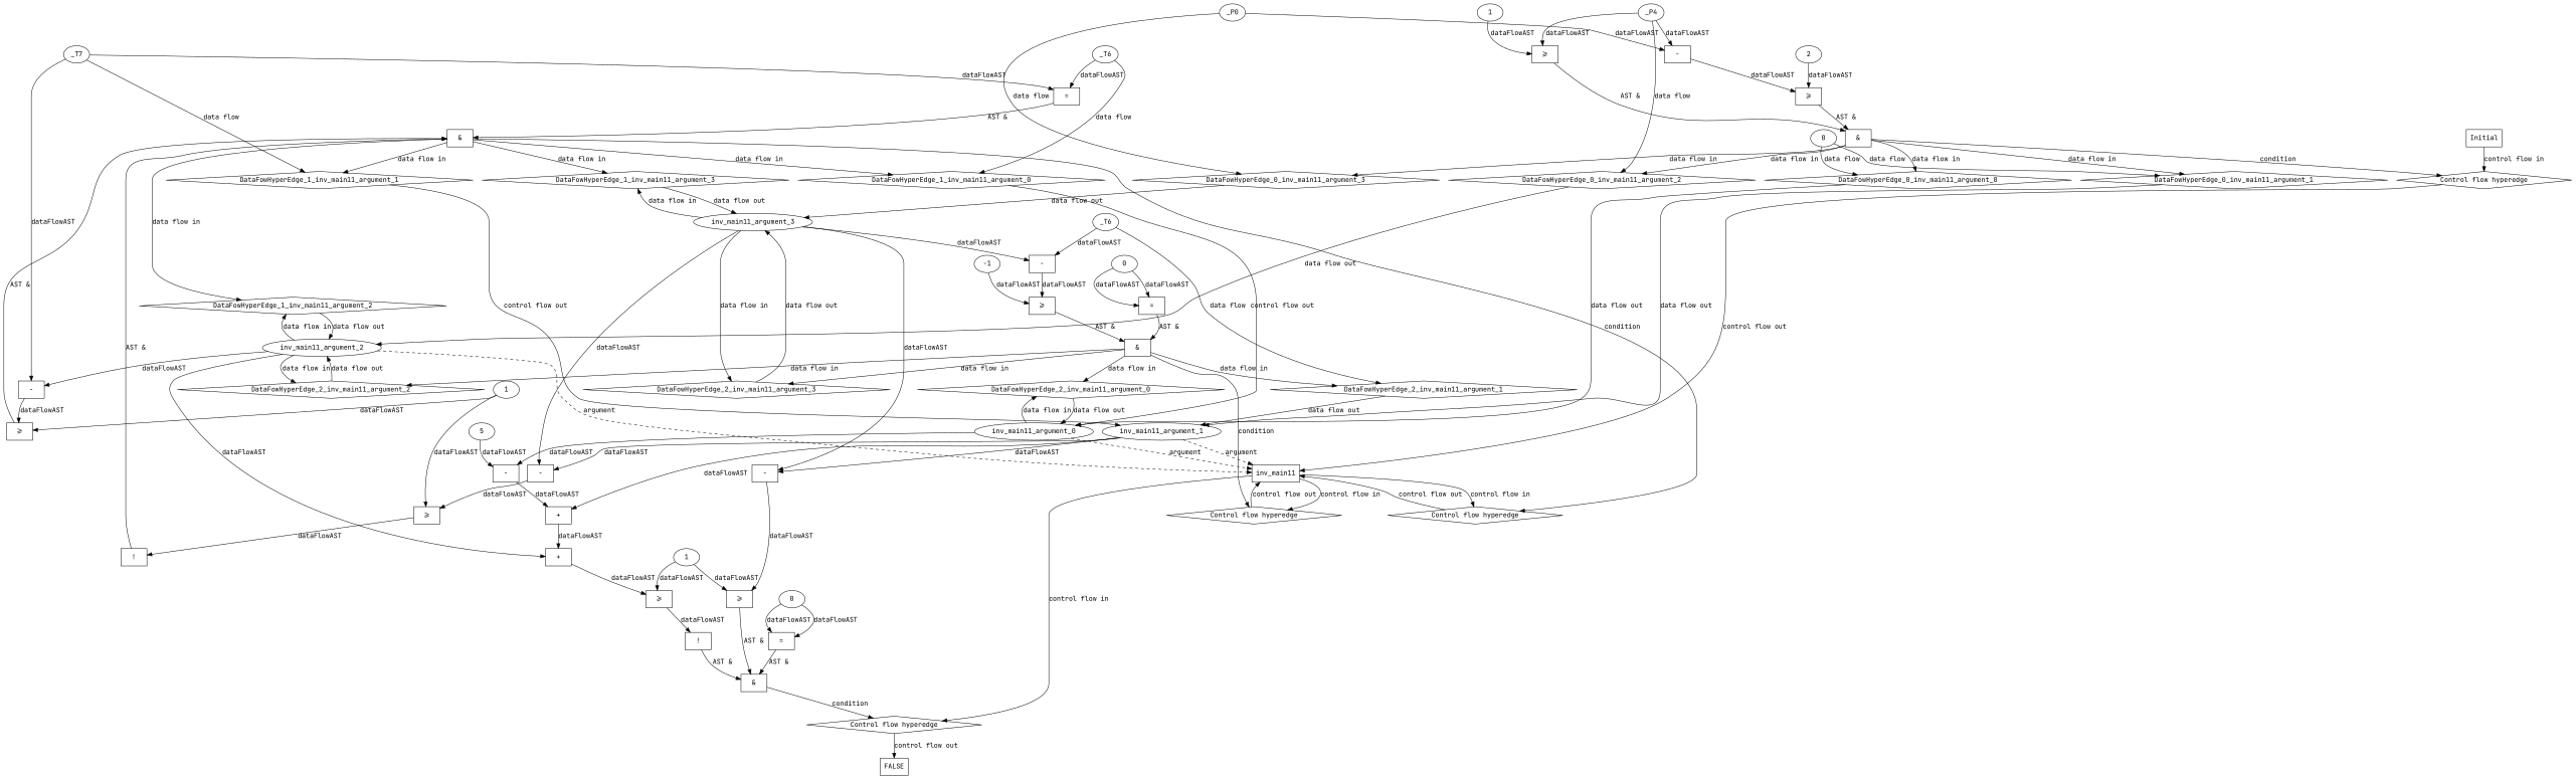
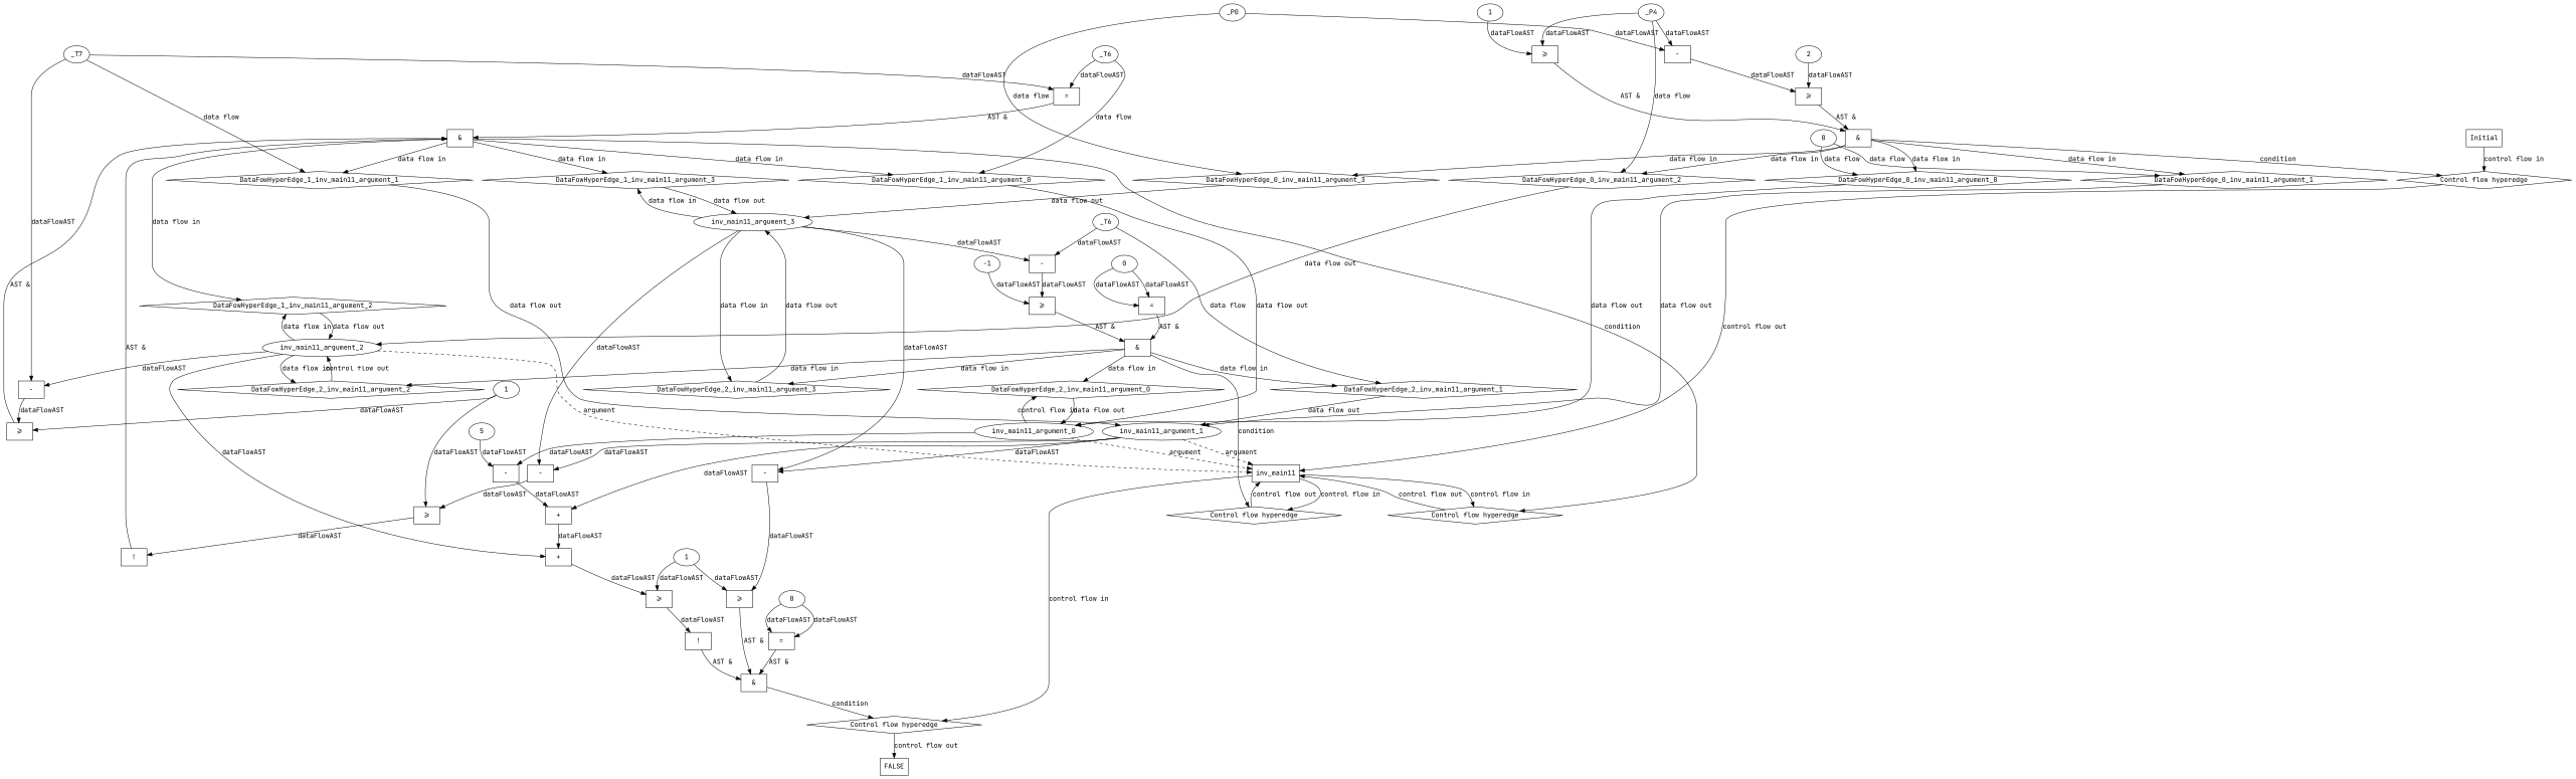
  digraph {
    fontname="JetBrains Mono"
    node [fontname="JetBrains Mono" shape=rect]
    edge [fontname="JetBrains Mono"]
    n1 [label=inv_main11 nodeName=inv_main11]
    n2 [label="Control flow hyperedge" nodeName=ControlFowHyperEdge_1 shape=diamond]
    n3 [label="Control flow hyperedge" nodeName=ControlFowHyperEdge_2 shape=diamond]
    n4 [label="Control flow hyperedge" nodeName=ControlFowHyperEdge_3 shape=diamond]
    n5 [label=FALSE nodeName=FALSE]
    n6 [label=Initial nodeName=Initial]
    n7 [label="Control flow hyperedge" nodeName=ControlFowHyperEdge_0 shape=diamond]
    n8 [label=inv_main11_argument_0 nodeName=argument0 shape=oval]
    n9 [label="-" nodeName=xxxFALSE___inv_main11_3xxxguard_0_node_4]
    n10 [label=DataFowHyperEdge_2_inv_main11_argument_0 nodeName=DataFowHyperEdge_2_inv_main11_argument_0 shape=diamond]
    n11 [label="+" nodeName=xxxFALSE___inv_main11_3xxxguard_0_node_3]
    n12 [label=inv_main11_argument_1 nodeName=argument1 shape=oval]
    n13 [label="-" nodeName=xxxinv_main11___inv_main11_1xxxguard_0_node_2]
    n14 [label="-" nodeName=xxxFALSE___inv_main11_3xxxguard1_node_1]
    n15 [label=">=" nodeName=xxxinv_main11___inv_main11_1xxxguard_0_node_1]
    n16 [label="+" nodeName=xxxFALSE___inv_main11_3xxxguard_0_node_2]
    n17 [label=">=" nodeName=xxxFALSE___inv_main11_3xxxguard1_node_0]
    n18 [label=inv_main11_argument_2 nodeName=argument2 shape=oval]
    n19 [label="-" nodeName=xxxinv_main11___inv_main11_1xxxguard1_node_1]
    n20 [label=DataFowHyperEdge_1_inv_main11_argument_2 nodeName=DataFowHyperEdge_1_inv_main11_argument_2 shape=diamond]
    n21 [label=DataFowHyperEdge_2_inv_main11_argument_2 nodeName=DataFowHyperEdge_2_inv_main11_argument_2 shape=diamond]
    n22 [label=">=" nodeName=xxxinv_main11___inv_main11_1xxxguard1_node_0]
    n23 [label=">=" nodeName=xxxFALSE___inv_main11_3xxxguard_0_node_1]
    n24 [label=inv_main11_argument_3 nodeName=argument3 shape=oval]
    n25 [label="-" nodeName=xxxinv_main11___inv_main11_2xxxguard_0_node_1]
    n26 [label=DataFowHyperEdge_1_inv_main11_argument_3 nodeName=DataFowHyperEdge_1_inv_main11_argument_3 shape=diamond]
    n27 [label=DataFowHyperEdge_2_inv_main11_argument_3 nodeName=DataFowHyperEdge_2_inv_main11_argument_3 shape=diamond]
    n28 [label=">=" nodeName=xxxinv_main11___inv_main11_2xxxguard_0_node_0]
    n29 [label="&" nodeName=xxxinv_main11___Initial_0xxx_and]
    n30 [label=DataFowHyperEdge_0_inv_main11_argument_0 nodeName=DataFowHyperEdge_0_inv_main11_argument_0 shape=diamond]
    n31 [label=DataFowHyperEdge_0_inv_main11_argument_1 nodeName=DataFowHyperEdge_0_inv_main11_argument_1 shape=diamond]
    n32 [label=DataFowHyperEdge_0_inv_main11_argument_2 nodeName=DataFowHyperEdge_0_inv_main11_argument_2 shape=diamond]
    n33 [label=DataFowHyperEdge_0_inv_main11_argument_3 nodeName=DataFowHyperEdge_0_inv_main11_argument_3 shape=diamond]
    n34 [label=">=" nodeName=xxxinv_main11___Initial_0xxxguard_0_node_0]
    n35 [label="-" nodeName=xxxinv_main11___Initial_0xxxguard_0_node_1]
    n36 [label=2 nodeName=xxxinv_main11___Initial_0xxxguard_0_node_4 shape=""]
    n37 [label=_P4 nodeName=xxxinv_main11___Initial_0xxxdataFlow2_node_0 shape=""]
    n38 [label=">=" nodeName=xxxinv_main11___Initial_0xxxguard1_node_0]
    n39 [label=_P0 nodeName=xxxinv_main11___Initial_0xxxdataFlow3_node_0 shape=""]
    n40 [label=1 nodeName=xxxinv_main11___Initial_0xxxguard1_node_2 shape=""]
    n41 [label=0 nodeName=xxxinv_main11___Initial_0xxxdataFlow_0_node_0 shape=""]
    n42 [label="&" nodeName=xxxinv_main11___inv_main11_1xxx_and]
    n43 [label=DataFowHyperEdge_1_inv_main11_argument_0 nodeName=DataFowHyperEdge_1_inv_main11_argument_0 shape=diamond]
    n44 [label=DataFowHyperEdge_1_inv_main11_argument_1 nodeName=DataFowHyperEdge_1_inv_main11_argument_1 shape=diamond]
    n45 [label="!" nodeName=xxxinv_main11___inv_main11_1xxxguard_0_node_0]
    n46 [label=1 nodeName=xxxinv_main11___inv_main11_1xxxguard_0_node_5 shape=""]
    n47 [label=_T7 nodeName=xxxinv_main11___inv_main11_1xxxdataFlow1_node_0 shape=""]
    n48 [label="=" nodeName=xxxinv_main11___inv_main11_1xxxguard2_node_0]
    n49 [label=_T6 nodeName=xxxinv_main11___inv_main11_1xxxdataFlow_0_node_0 shape=""]
    n50 [label="&" nodeName=xxxinv_main11___inv_main11_2xxx_and]
    n51 [label=DataFowHyperEdge_2_inv_main11_argument_1 nodeName=DataFowHyperEdge_2_inv_main11_argument_1 shape=diamond]
    n52 [label=-1 nodeName=xxxinv_main11___inv_main11_2xxxguard_0_node_4 shape=""]
    n53 [label=_T6 nodeName=xxxinv_main11___inv_main11_2xxxdataFlow_0_node_0 shape=""]
    n54 [label="=" nodeName=xxxinv_main11___inv_main11_2xxxguard1_node_0]
    n55 [label=0 nodeName=xxxinv_main11___inv_main11_2xxxguard1_node_1 shape=""]
    n56 [label="&" nodeName=xxxFALSE___inv_main11_3xxx_and]
    n57 [label="!" nodeName=xxxFALSE___inv_main11_3xxxguard_0_node_0]
    n58 [label=5 nodeName=xxxFALSE___inv_main11_3xxxguard_0_node_5 shape=""]
    n59 [label=1 nodeName=xxxFALSE___inv_main11_3xxxguard_0_node_9 shape=""]
    n60 [label="=" nodeName=xxxFALSE___inv_main11_3xxxguard2_node_0]
    n61 [label=0 nodeName=xxxFALSE___inv_main11_3xxxguard2_node_1 shape=""]
    n1 -> n2 [label="control flow in"]
    n1 -> n3 [label="control flow in"]
    n1 -> n4 [label="control flow in"]
    n2 -> n1 [label="control flow out"]
    n3 -> n1 [label="control flow out"]
    n4 -> n5 [label="control flow out"]
    n6 -> n7 [label="control flow in"]
    n7 -> n1 [label="control flow out"]
    n8 -> n1 [label=argument style=dashed]
    n8 -> n9 [label=dataFlowAST]
-   n8 -> n10 [label="data flow in"]
+   n8 -> n10 [label="control flow in"]
    n9 -> n11 [label=dataFlowAST]
    n10 -> n8 [label="data flow out"]
    n11 -> n16 [label=dataFlowAST]
    n12 -> n1 [label=argument style=dashed]
    n12 -> n11 [label=dataFlowAST]
    n12 -> n13 [label=dataFlowAST]
    n12 -> n14 [label=dataFlowAST]
    n13 -> n15 [label=dataFlowAST]
    n14 -> n17 [label=dataFlowAST]
    n15 -> n45 [label=dataFlowAST]
    n16 -> n23 [label=dataFlowAST]
    n17 -> n56 [label="AST &"]
    n18 -> n1 [label=argument style=dashed]
    n18 -> n16 [label=dataFlowAST]
    n18 -> n19 [label=dataFlowAST]
    n18 -> n20 [label="data flow in"]
    n18 -> n21 [label="data flow in"]
    n19 -> n22 [label=dataFlowAST]
    n20 -> n18 [label="data flow out"]
-   n21 -> n18 [label="data flow out"]
+   n21 -> n18 [label="control flow out"]
    n22 -> n42 [label="AST &"]
    n23 -> n57 [label=dataFlowAST]
    n24 -> n13 [label=dataFlowAST]
    n24 -> n14 [label=dataFlowAST]
    n24 -> n25 [label=dataFlowAST]
    n24 -> n26 [label="data flow in"]
    n24 -> n27 [label="data flow in"]
    n25 -> n28 [label=dataFlowAST]
    n26 -> n24 [label="data flow out"]
    n27 -> n24 [label="data flow out"]
    n28 -> n50 [label="AST &"]
    n29 -> n7 [label=condition]
    n29 -> n30 [label="data flow in"]
    n29 -> n31 [label="data flow in"]
    n29 -> n32 [label="data flow in"]
    n29 -> n33 [label="data flow in"]
    n30 -> n8 [label="data flow out"]
    n31 -> n12 [label="data flow out"]
    n32 -> n18 [label="data flow out"]
    n33 -> n24 [label="data flow out"]
    n34 -> n29 [label="AST &"]
    n35 -> n34 [label=dataFlowAST]
    n36 -> n34 [label=dataFlowAST]
    n37 -> n32 [label="data flow"]
    n37 -> n35 [label=dataFlowAST]
    n37 -> n38 [label=dataFlowAST]
    n38 -> n29 [label="AST &"]
    n39 -> n33 [label="data flow"]
    n39 -> n35 [label=dataFlowAST]
    n40 -> n38 [label=dataFlowAST]
    n41 -> n30 [label="data flow"]
    n41 -> n31 [label="data flow"]
    n42 -> n2 [label=condition]
    n42 -> n20 [label="data flow in"]
    n42 -> n26 [label="data flow in"]
    n42 -> n43 [label="data flow in"]
    n42 -> n44 [label="data flow in"]
-   n43 -> n8 [label="control flow out"]
-   n44 -> n12 [label="control flow out"]
+   n43 -> n8 [label="data flow out"]
+   n44 -> n12 [label="data flow out"]
    n45 -> n42 [label="AST &"]
    n46 -> n15 [label=dataFlowAST]
    n46 -> n22 [label=dataFlowAST]
    n47 -> n19 [label=dataFlowAST]
    n47 -> n44 [label="data flow"]
    n47 -> n48 [label=dataFlowAST]
    n48 -> n42 [label="AST &"]
    n49 -> n43 [label="data flow"]
    n49 -> n48 [label=dataFlowAST]
    n50 -> n3 [label=condition]
    n50 -> n10 [label="data flow in"]
    n50 -> n21 [label="data flow in"]
    n50 -> n27 [label="data flow in"]
    n50 -> n51 [label="data flow in"]
    n51 -> n12 [label="data flow out"]
    n52 -> n28 [label=dataFlowAST]
    n53 -> n25 [label=dataFlowAST]
    n53 -> n51 [label="data flow"]
    n54 -> n50 [label="AST &"]
    n55 -> n54 [label=dataFlowAST]
    n55 -> n54 [label=dataFlowAST]
    n56 -> n4 [label=condition]
    n57 -> n56 [label="AST &"]
    n58 -> n9 [label=dataFlowAST]
    n59 -> n17 [label=dataFlowAST]
    n59 -> n23 [label=dataFlowAST]
    n60 -> n56 [label="AST &"]
    n61 -> n60 [label=dataFlowAST]
    n61 -> n60 [label=dataFlowAST]
  }
